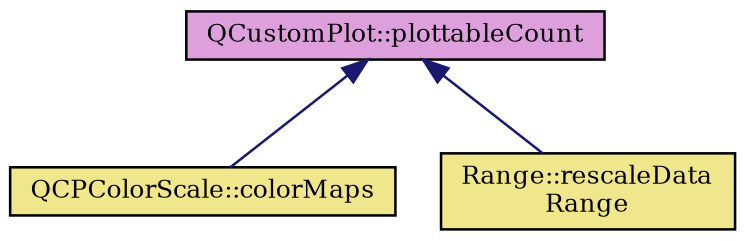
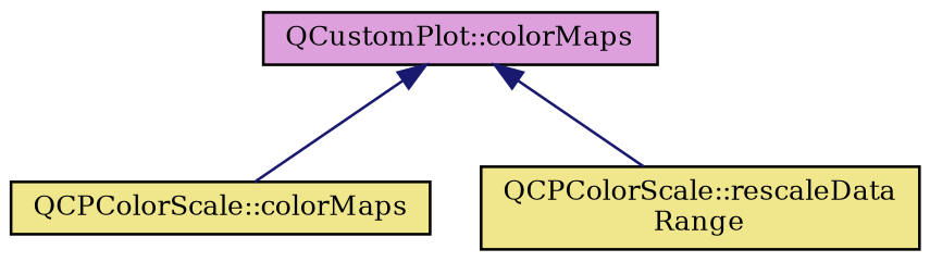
  digraph {
    fontname="DejaVu Serif"
    rankdir=TB
    node [color=black fillcolor=khaki fontname="DejaVu Serif" fontsize=10 shape=record style=filled]
    edge [color=midnightblue dir=back fontname="DejaVu Serif" fontsize=10 labelfontname=Helvetica labelfontsize=10 style=solid]
-   n1 [fillcolor=plum fontcolor=black height=0.2 label="QCustomPlot::plottableCount" width=0.4]
+   n1 [fillcolor=plum fontcolor=black height=0.2 label="QCustomPlot::colorMaps" width=0.4]
    n2 [height=0.2 label="QCPColorScale::colorMaps" width=0.4]
-   n3 [height=0.2 label="Range::rescaleData\lRange" width=0.4]
+   n3 [height=0.2 label="QCPColorScale::rescaleData\lRange" width=0.4]
    n1 -> n2
    n1 -> n3
  }
